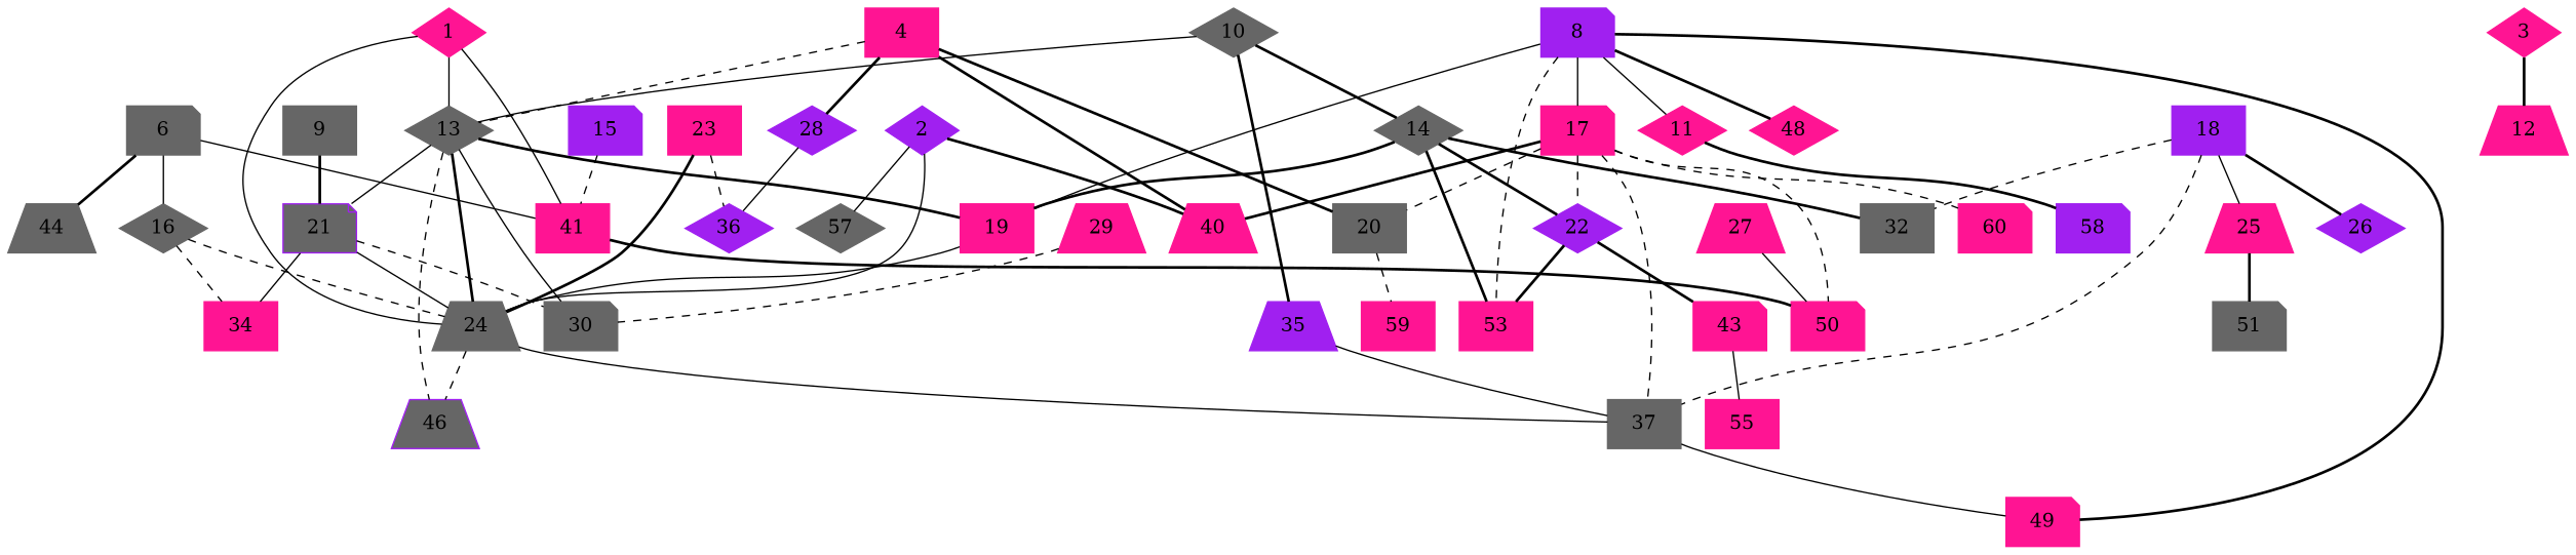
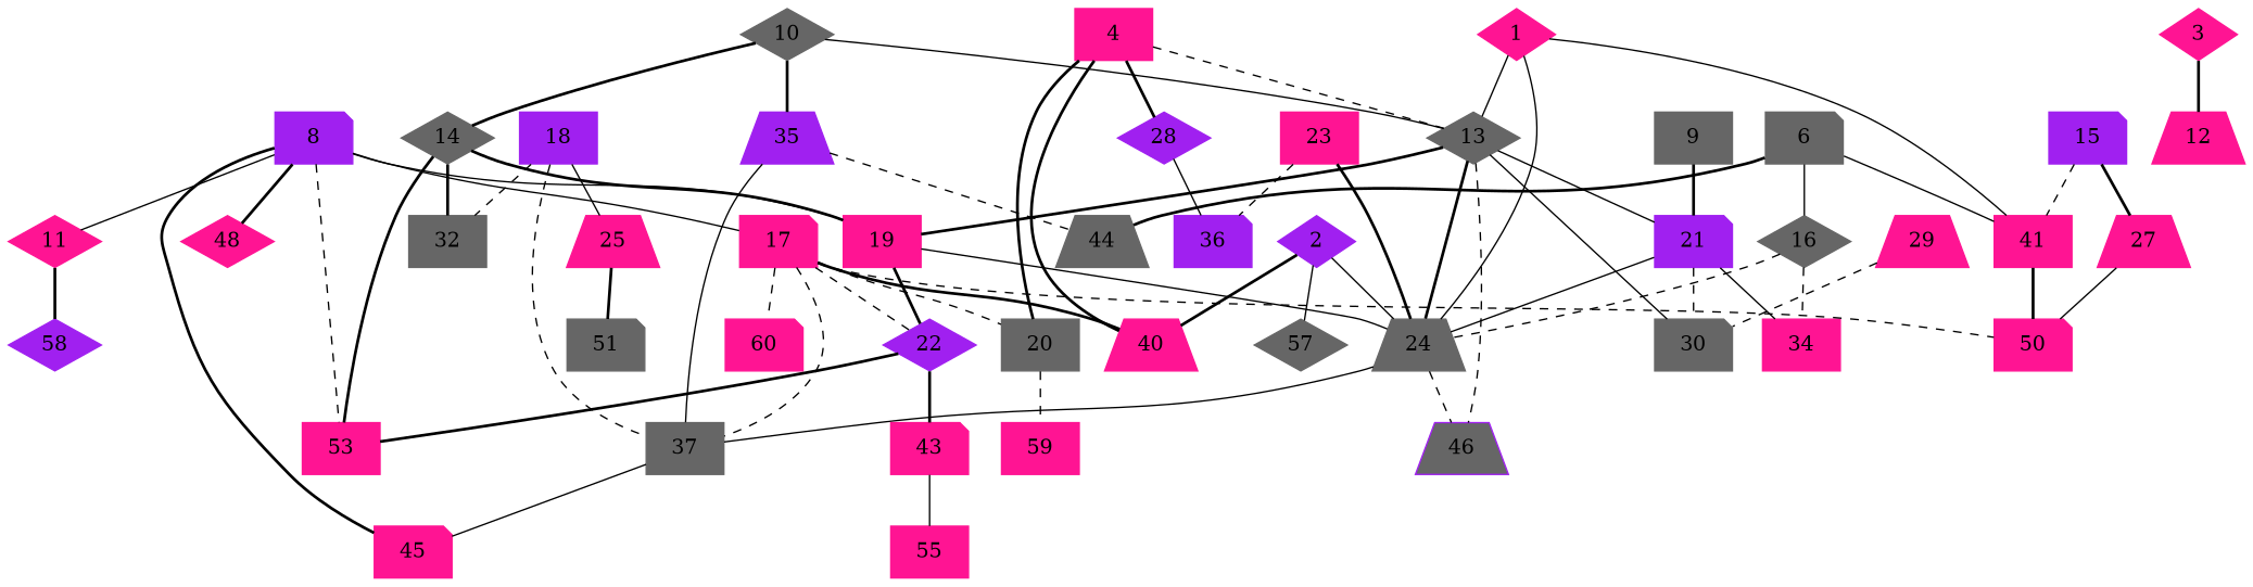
  graph {
    node [color=deeppink shape=diamond style=filled]
    edge [style=bold weight=1.0]
    13 [color=gray40]
    1
    24 [color=gray40 shape=trapezium]
    41 [shape=box]
    19 [shape=box]
-   21 [color=purple shape=note fillcolor=gray40]
+   21 [color=purple shape=note]
    30 [color=gray40 shape=note]
    46 [color=purple fillcolor=gray40 shape=trapezium]
    37 [color=gray40 shape=box]
    50 [shape=note]
    2 [color=purple]
    40 [shape=trapezium]
    57 [color=gray40]
    12 [shape=trapezium]
    3
    4 [shape=box]
    20 [color=gray40 shape=box]
    28 [color=purple]
    59 [shape=box]
-   36 [color=purple]
+   36 [color=purple shape=note]
    6 [color=gray40 shape=note]
    16 [color=gray40]
    44 [color=gray40 shape=trapezium]
    34 [shape=box]
    8 [color=purple shape=note]
    11
    17 [shape=note]
    48
-   49 [shape=note]
+   49 [shape=note label=45]
    53 [shape=box]
-   58 [color=purple shape=note]
+   58 [color=purple]
    22 [color=purple]
    60 [shape=note]
    9 [color=gray40 shape=box]
    10 [color=gray40]
    14 [color=gray40]
    35 [color=purple shape=trapezium]
    32 [color=gray40 shape=box]
    15 [color=purple shape=note]
    27 [shape=trapezium]
    43 [shape=note]
    18 [color=purple shape=box]
    25 [shape=trapezium]
-   26 [color=purple]
    51 [color=gray40 shape=note]
    55 [shape=box]
    23 [shape=box]
    29 [shape=trapezium]
    13 -- 24
    13 -- 19
    13 -- 21 [style=solid]
    13 -- 30 [style=solid]
    13 -- 46 [style=dashed]
    1 -- 13 [style=solid weight=2.0]
    1 -- 24 [style=solid]
    1 -- 41 [style=solid]
    24 -- 46 [style=dashed]
    24 -- 37 [style=solid]
    41 -- 50
    19 -- 24 [style=solid]
-   14 -- 22 [weight=2.0]
+   19 -- 22 [weight=2.0]
    21 -- 24 [style=solid]
    21 -- 30 [style=dashed]
    21 -- 34 [style=solid]
    37 -- 49 [style=solid]
    2 -- 24 [style=solid]
    2 -- 40
    2 -- 57 [style=solid]
    3 -- 12
    4 -- 13 [style=dashed]
    4 -- 40
    4 -- 20
    4 -- 28
    20 -- 59 [style=dashed]
    28 -- 36 [style=solid]
    6 -- 41 [style=solid]
    6 -- 16 [style=solid weight=2.0]
    6 -- 44
    16 -- 24 [style=dashed weight=2.0]
    16 -- 34 [style=dashed]
    8 -- 19 [style=solid]
    8 -- 11 [style=solid]
    8 -- 17 [style=solid weight=2.0]
    8 -- 48
    8 -- 49
    8 -- 53 [style=dashed weight=2.0]
    11 -- 58
    17 -- 37 [style=dashed]
    17 -- 50 [style=dashed]
    17 -- 40
    17 -- 20 [style=dashed]
    17 -- 22 [style=dashed]
    17 -- 60 [style=dashed]
    22 -- 53
    22 -- 43
    9 -- 21
    10 -- 13 [style=solid]
    10 -- 14
    10 -- 35
    14 -- 19
    14 -- 53
    14 -- 32
    35 -- 37 [style=solid]
+   35 -- 44 [style=dashed]
    15 -- 41 [style=dashed]
+   15 -- 27
    27 -- 50 [style=solid]
    43 -- 55 [style=solid]
    18 -- 37 [style=dashed]
    18 -- 32 [style=dashed]
    18 -- 25 [style=solid]
-   18 -- 26
    25 -- 51
    23 -- 24
    23 -- 36 [style=dashed]
    29 -- 30 [style=dashed]
  }
